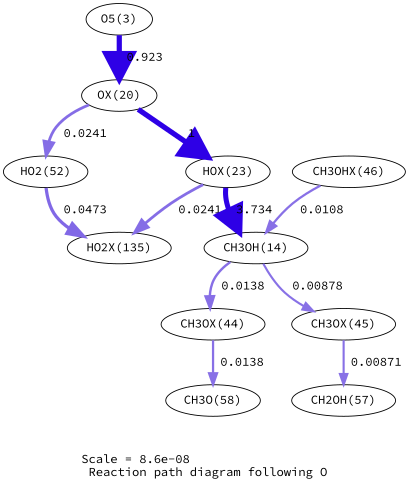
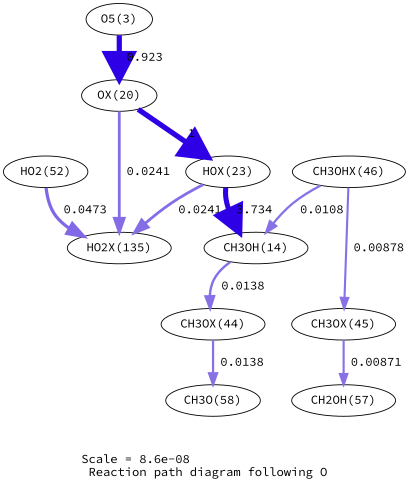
  digraph {
    fontname="Source Code Pro"
    label="Scale = 8.6e-08\l Reaction path diagram following O"
    node [fontname="Source Code Pro"]
    edge [arrowsize=1.59 color="0.7, 0.524, 0.9" fontname="Source Code Pro" penwidth=3.19]
    n1 [label="O5(3)"]
    n2 [label="OX(20)"]
    n3 [label="HOX(23)"]
    n4 [label="HO2X(135)"]
    n5 [label="CH3OH(14)"]
    n6 [label="CH3OX(44)"]
    n7 [label="CH3OX(45)"]
    n8 [label="CH3O(58)"]
    n9 [label="CH2OH(57)"]
    n10 [label="CH3OHX(46)"]
    n11 [label="HO2(52)"]
    n1 -> n2 [arrowsize=2.97 color="0.7, 1.42, 0.9" label=" 0.923" penwidth=5.94]
    n2 -> n3 [arrowsize=3 color="0.7, 1.5, 0.9" label=" 1" penwidth=6]
-   n2 -> n11 [label=" 0.0241"]
+   n2 -> n4 [label=" 0.0241"]
    n3 -> n4 [label=" 0.0241"]
    n3 -> n5 [arrowsize=2.88 color="0.7, 1.23, 0.9" label=" 3.734" penwidth=5.77]
    n5 -> n6 [arrowsize=1.38 color="0.7, 0.514, 0.9" label=" 0.0138" penwidth=2.76]
-   n5 -> n7 [arrowsize=1.21 color="0.7, 0.509, 0.9" label=" 0.00878" penwidth=2.42]
+   n10 -> n7 [arrowsize=1.21 color="0.7, 0.509, 0.9" label=" 0.00878" penwidth=2.42]
    n6 -> n8 [arrowsize=1.29 color="0.7, 0.511, 0.9" label=" 0.0138" penwidth=2.58]
    n7 -> n9 [arrowsize=1.21 color="0.7, 0.509, 0.9" label=" 0.00871" penwidth=2.42]
    n10 -> n5 [arrowsize=1.29 color="0.7, 0.511, 0.9" label=" 0.0108" penwidth=2.58]
    n11 -> n4 [arrowsize=1.85 color="0.7, 0.547, 0.9" label=" 0.0473" penwidth=3.7]
  }
